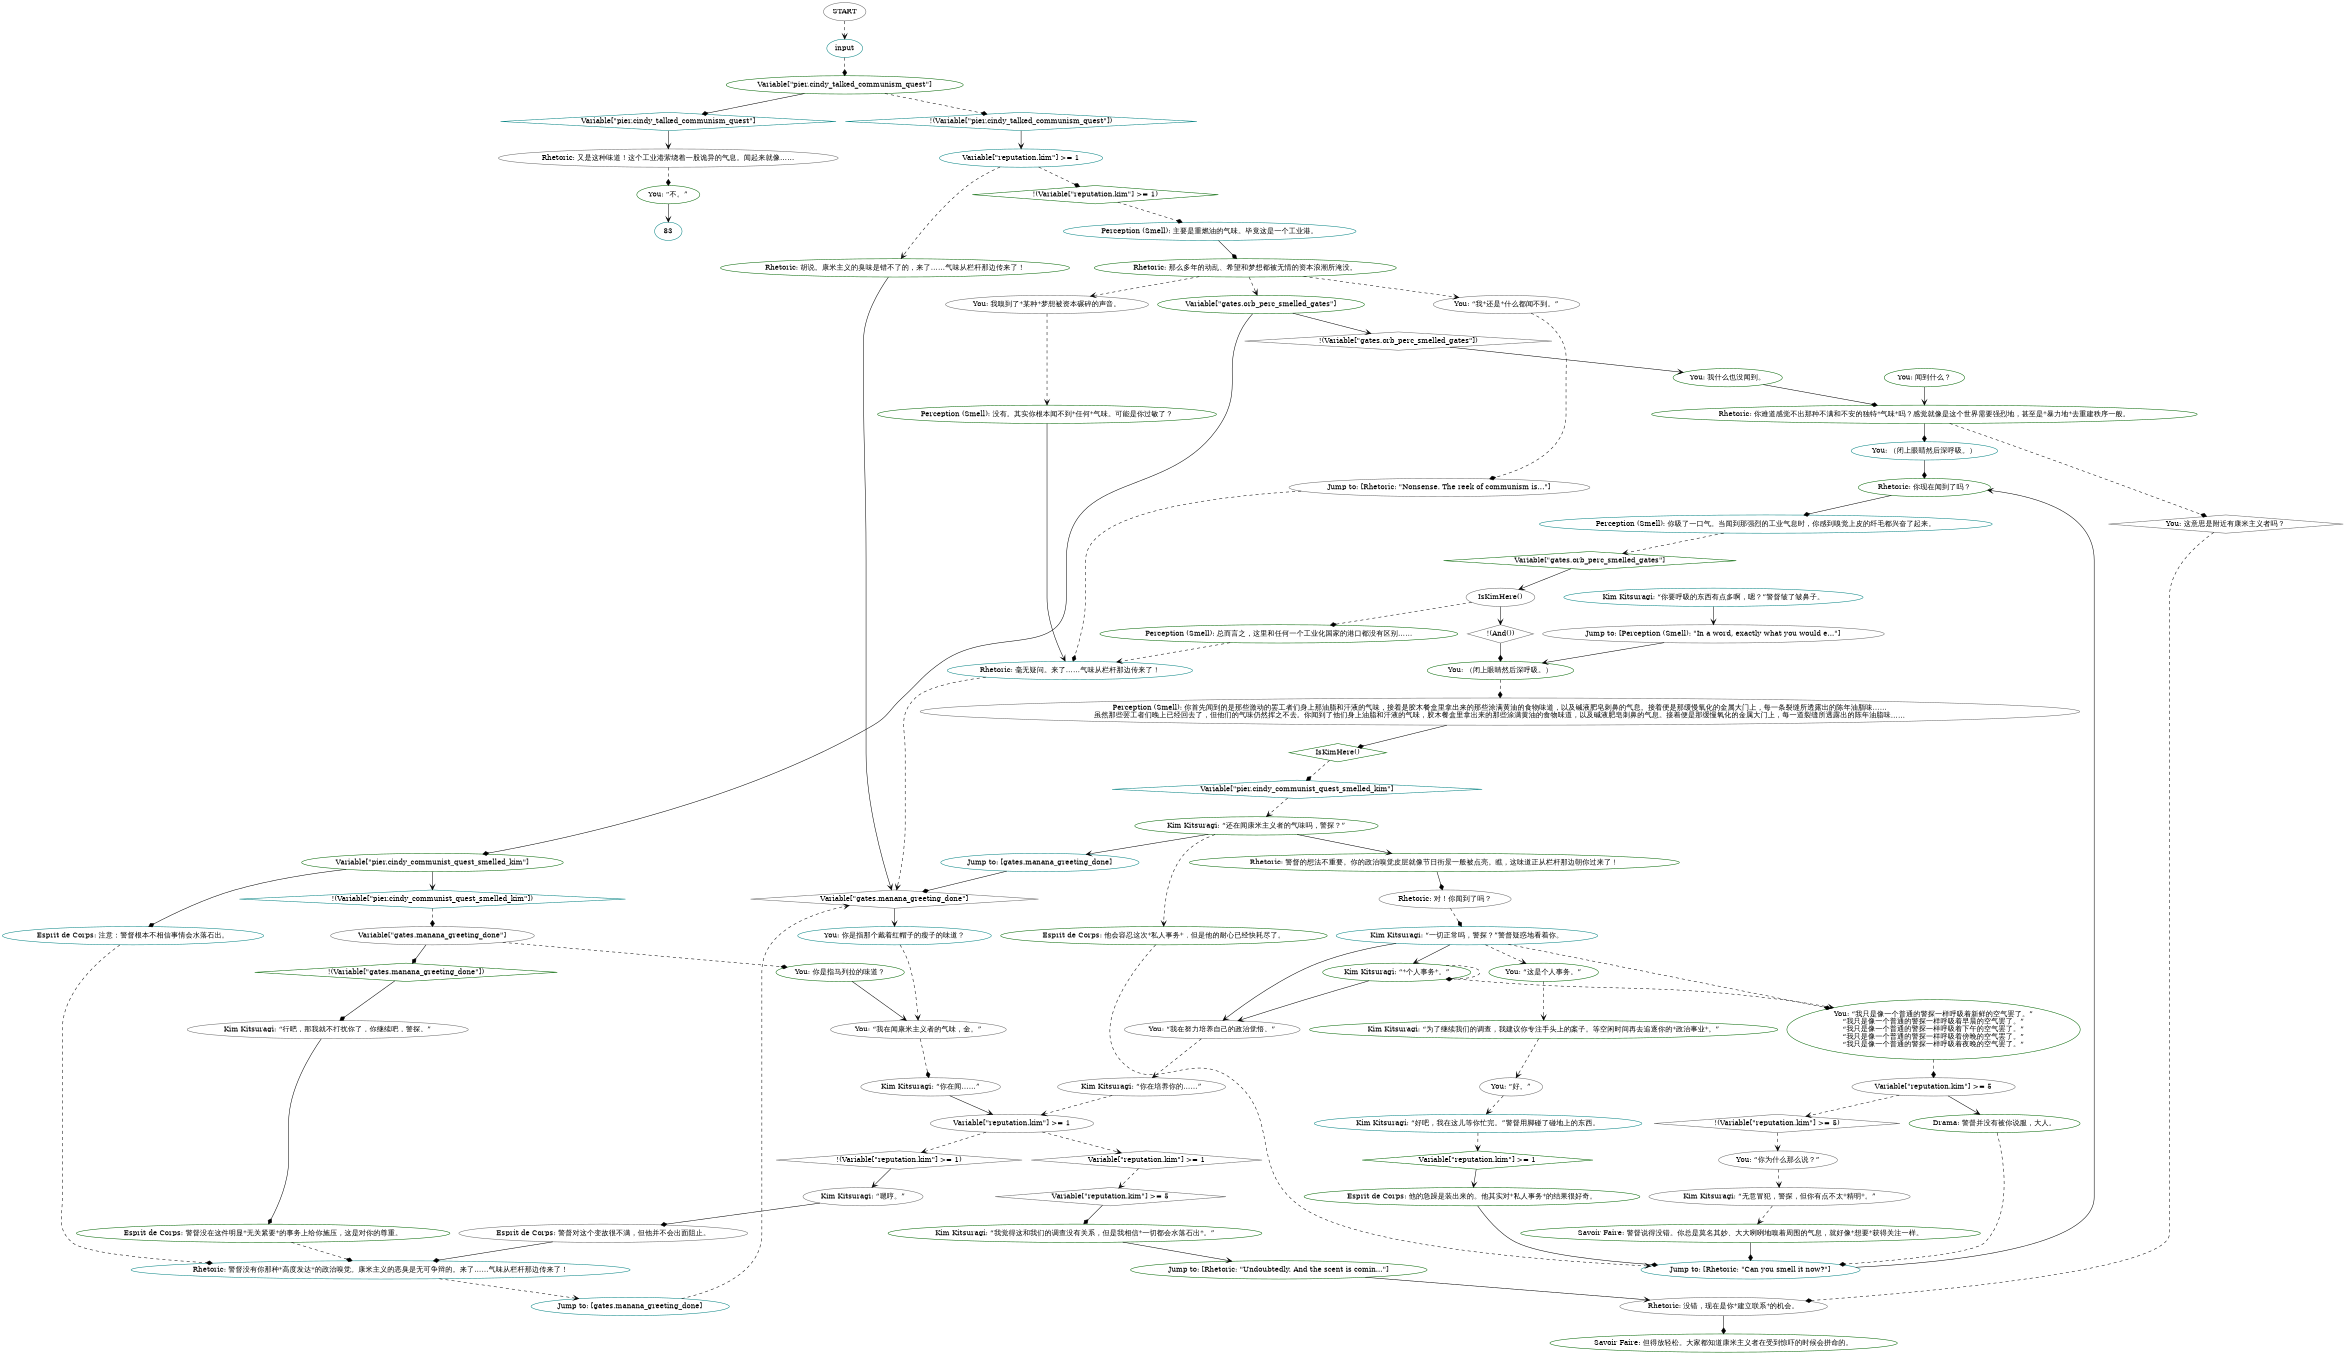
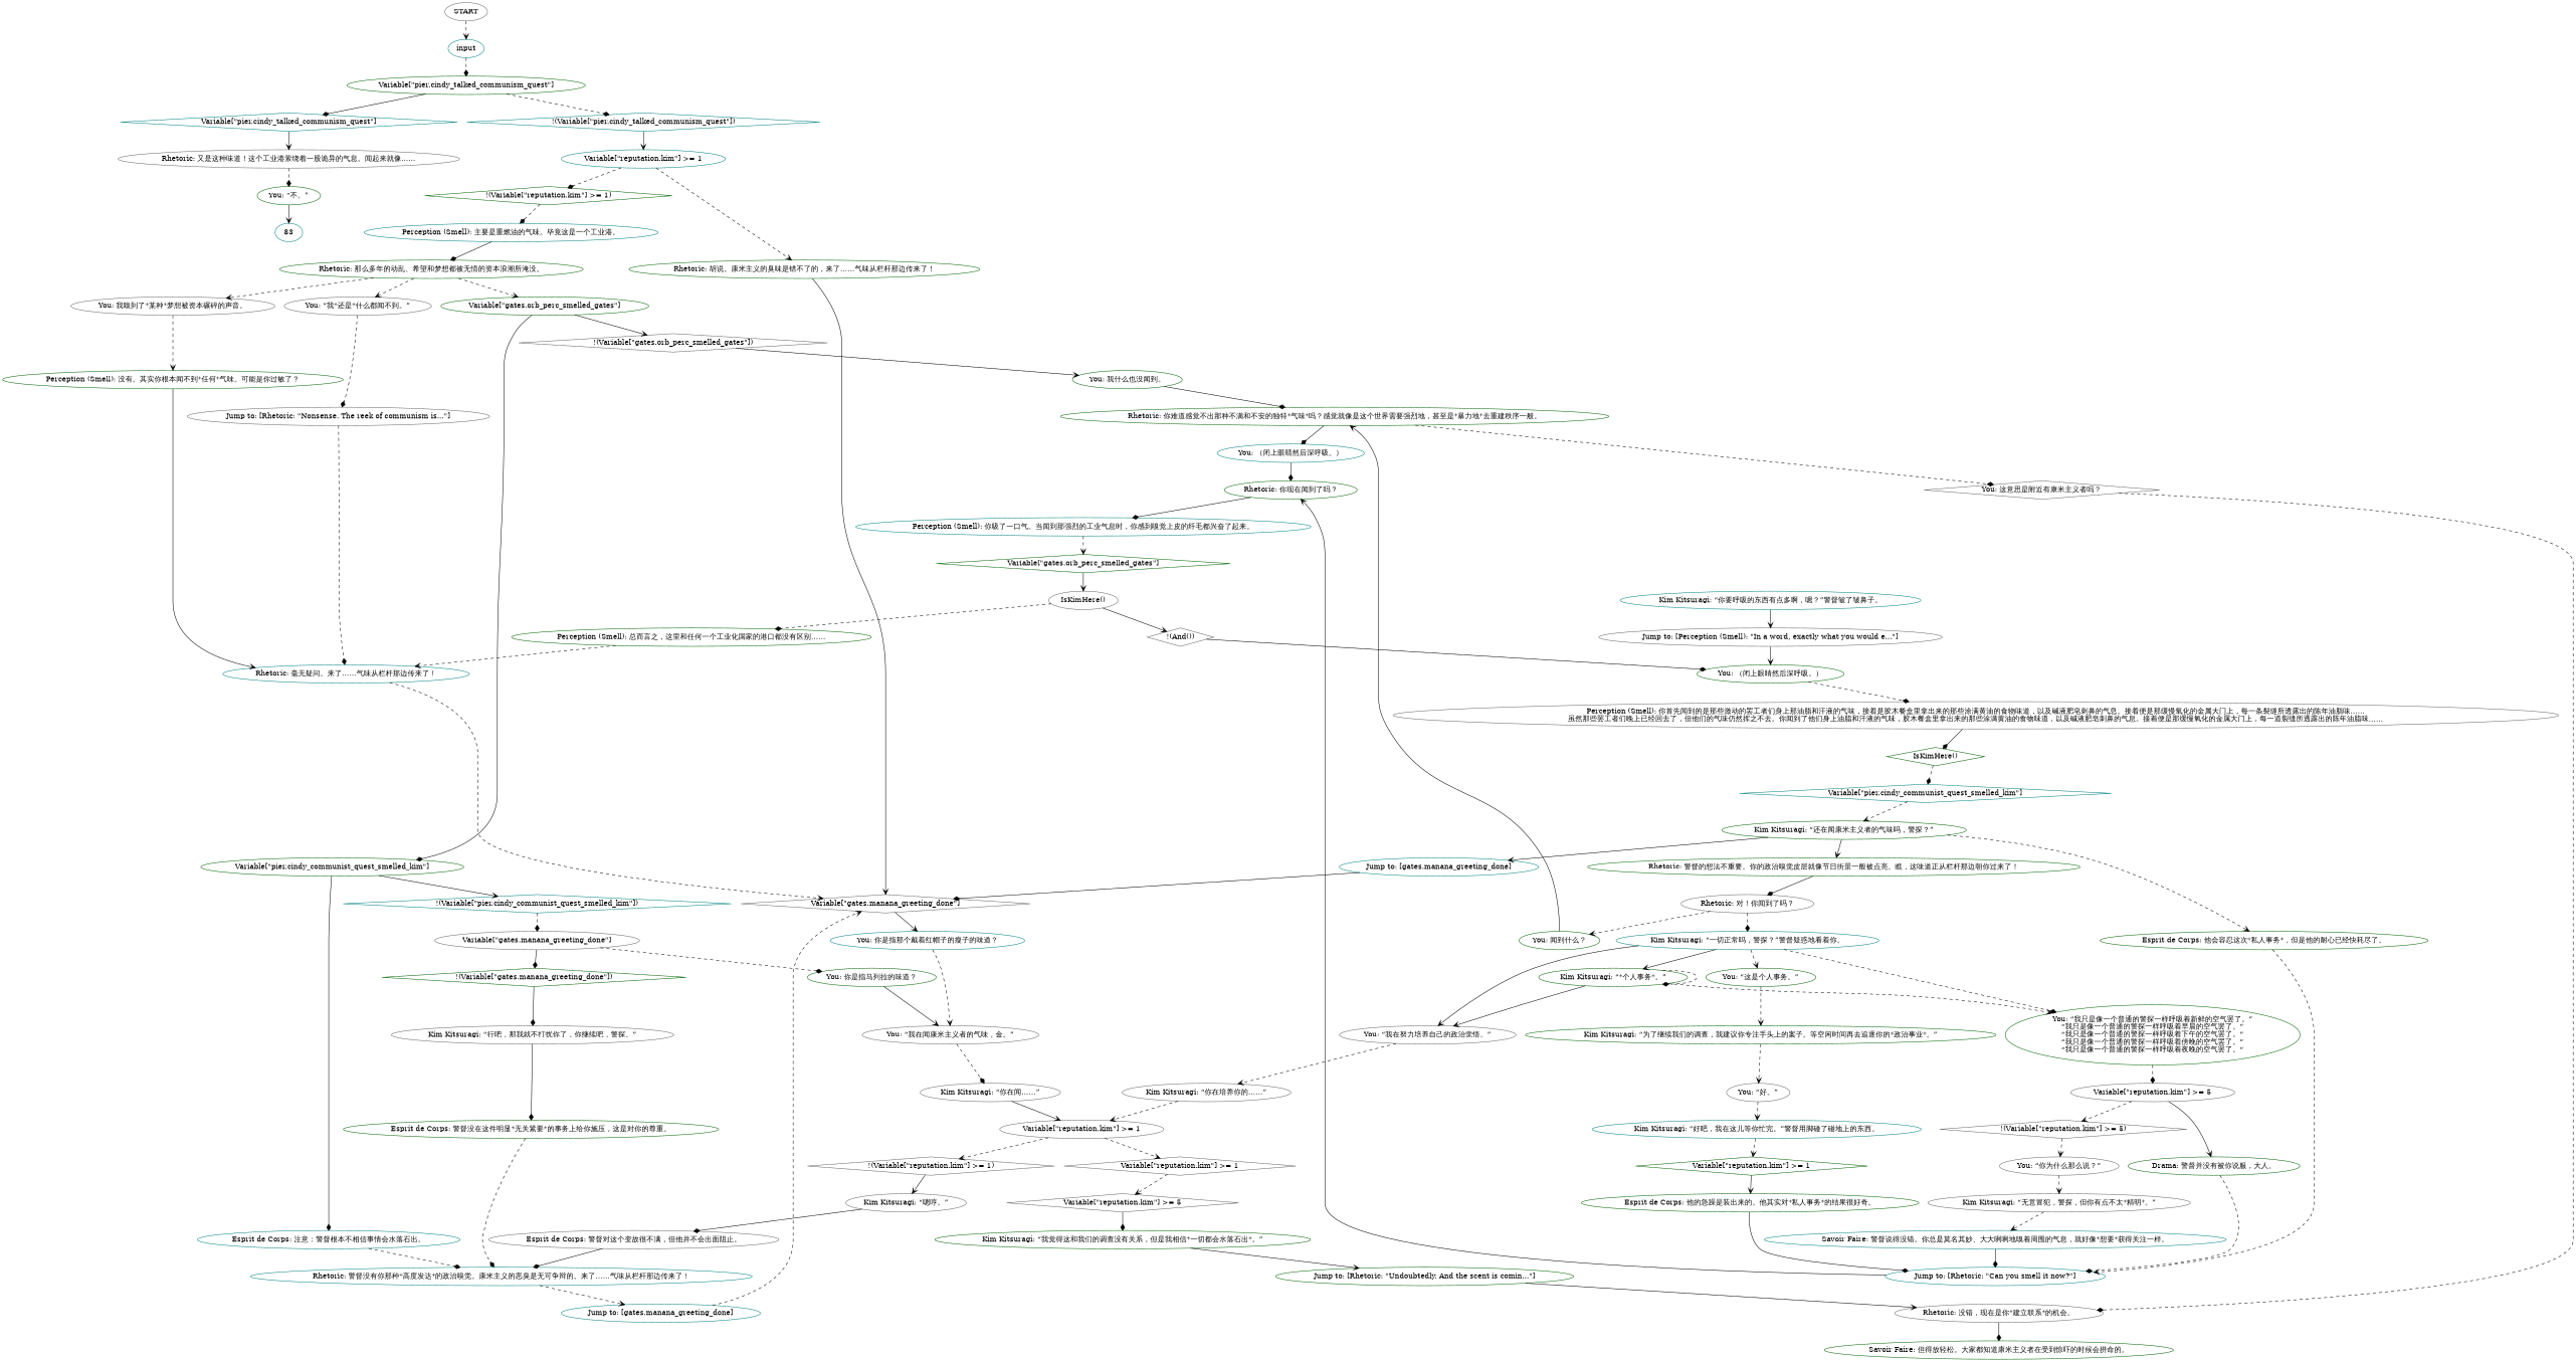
  digraph {
    node [color=darkgreen]
    edge [arrowhead=vee style=dashed]
    n1 [color=gray40 label=START]
    n2 [color=teal label=input]
    n3 [label="Variable[\"pier.cindy_talked_communism_quest\"]"]
    n4 [color=teal label="Variable[\"pier.cindy_talked_communism_quest\"]" shape=diamond]
    n5 [color=teal label="!(Variable[\"pier.cindy_talked_communism_quest\"])" shape=diamond]
    n6 [color=gray40 label="You: 我嗅到了*某种*梦想被资本碾碎的声音。"]
    n7 [label="Perception (Smell): 没有。其实你根本闻不到*任何*气味。可能是你过敏了？"]
    n8 [color=teal label="Rhetoric: 毫无疑问。来了……气味从栏杆那边传来了！"]
    n9 [color=gray40 label="You: 这意思是附近有康米主义者吗？" shape=diamond]
    n10 [color=gray40 label="Rhetoric: 没错，现在是你*建立联系*的机会。"]
    n11 [label="Savoir Faire: 但得放轻松。大家都知道康米主义者在受到惊吓的时候会拼命的。"]
    n12 [color=teal label="Perception (Smell): 你吸了一口气。当闻到那强烈的工业气息时，你感到嗅觉上皮的纤毛都兴奋了起来。"]
    n13 [label="Variable[\"gates.orb_perc_smelled_gates\"]" shape=diamond]
    n14 [color=gray40 label="IsKimHere()"]
    n15 [label="Esprit de Corps: 他的急躁是装出来的。他其实对*私人事务*的结果很好奇。"]
    n16 [color=teal label="Jump to: [Rhetoric: \"Can you smell it now?\"]"]
    n17 [label="Rhetoric: 你现在闻到了吗？"]
    n18 [color=gray40 label="Rhetoric: 又是这种味道！这个工业港萦绕着一股诡异的气息。闻起来就像……"]
    n19 [color=teal label="Variable[\"reputation.kim\"] >= 1"]
    n20 [label="You: “不。”"]
    n21 [label="!(Variable[\"reputation.kim\"] >= 1)" shape=diamond]
    n22 [label="Rhetoric: 胡说。康米主义的臭味是错不了的，来了……气味从栏杆那边传来了！"]
    83 [color=teal]
    n24 [label="Esprit de Corps: 警督没在这件明显*无关紧要*的事务上给你施压，这是对你的尊重。"]
    n25 [color=teal label="Rhetoric: 警督没有你那种*高度发达*的政治嗅觉。康米主义的恶臭是无可争辩的。来了……气味从栏杆那边传来了！"]
    n26 [color=teal label="Jump to: [gates.manana_greeting_done]"]
    n27 [color=gray40 label="Variable[\"gates.manana_greeting_done\"]" shape=diamond]
    n28 [color=gray40 label="Kim Kitsuragi: “无意冒犯，警探，但你有点不太*精明*。”"]
-   n29 [label="Savoir Faire: 警督说得没错。你总是莫名其妙、大大咧咧地嗅着周围的气息，就好像*想要*获得关注一样。"]
+   n29 [color=teal label="Savoir Faire: 警督说得没错。你总是莫名其妙、大大咧咧地嗅着周围的气息，就好像*想要*获得关注一样。"]
    n30 [color=gray40 label="You: “我*还是*什么都闻不到。”"]
    n31 [color=gray40 label="Jump to: [Rhetoric: \"Nonsense. The reek of communism is...\"]"]
    n32 [label="Kim Kitsuragi: “还在闻康米主义者的气味吗，警探？”"]
    n33 [label="Rhetoric: 警督的想法不重要。你的政治嗅觉皮层就像节日街景一般被点亮。瞧，这味道正从栏杆那边朝你过来了！"]
    n34 [label="Esprit de Corps: 他会容忍这次*私人事务*，但是他的耐心已经快耗尽了。"]
    n35 [color=teal label="Jump to: [gates.manana_greeting_done]"]
    n36 [color=gray40 label="Rhetoric: 对！你闻到了吗？"]
    n37 [label="You: “这是个人事务。”"]
    n38 [label="Kim Kitsuragi: “为了继续我们的调查，我建议你专注手头上的案子。等空闲时间再去追逐你的*政治事业*。”"]
    n39 [color=gray40 label="You: “好。”"]
    n40 [color=gray40 label="Variable[\"reputation.kim\"] >= 1"]
    n41 [color=gray40 label="Variable[\"reputation.kim\"] >= 1" shape=diamond]
    n42 [color=gray40 label="!(Variable[\"reputation.kim\"] >= 1)" shape=diamond]
    n43 [color=gray40 label="Variable[\"reputation.kim\"] >= 5" shape=diamond]
    n44 [color=gray40 label="Kim Kitsuragi: “嗯哼。”"]
    n45 [label="Kim Kitsuragi: “我觉得这和我们的调查没有关系，但是我相信*一切都会水落石出*。”"]
    n46 [color=gray40 label="Esprit de Corps: 警督对这个变故很不满，但他并不会出面阻止。"]
    n47 [color=teal label="You: 你是指那个戴着红帽子的瘦子的味道？"]
    n48 [label="You: 闻到什么？"]
    n49 [label="Rhetoric: 你难道感觉不出那种不满和不安的独特*气味*吗？感觉就像是这个世界需要强烈地，甚至是*暴力地*去重建秩序一般。"]
    n50 [color=teal label="You: （闭上眼睛然后深呼吸。）"]
    n51 [label="You: “我只是像一个普通的警探一样呼吸着新鲜的空气罢了。”\n“我只是像一个普通的警探一样呼吸着早晨的空气罢了。”\n“我只是像一个普通的警探一样呼吸着下午的空气罢了。”\n“我只是像一个普通的警探一样呼吸着傍晚的空气罢了。”\n“我只是像一个普通的警探一样呼吸着夜晚的空气罢了。”"]
    n52 [color=gray40 label="Variable[\"reputation.kim\"] >= 5"]
    n53 [color=gray40 label="!(Variable[\"reputation.kim\"] >= 5)" shape=diamond]
    n54 [label="Drama: 警督并没有被你说服，大人。"]
    n55 [color=gray40 label="Kim Kitsuragi: “你在闻……”"]
    n56 [color=teal label="Kim Kitsuragi: “好吧，我在这儿等你忙完。”警督用脚碰了碰地上的东西。"]
    n57 [label="Variable[\"reputation.kim\"] >= 1" shape=diamond]
    n58 [color=gray40 label="Jump to: [Perception (Smell): \"In a word, exactly what you would e...\"]"]
    n59 [label="You: （闭上眼睛然后深呼吸。）"]
    n60 [color=gray40 label="Perception (Smell): 你首先闻到的是那些激动的罢工者们身上那油脂和汗液的气味，接着是胶木餐盒里拿出来的那些涂满黄油的食物味道，以及碱液肥皂刺鼻的气息。接着便是那缓慢氧化的金属大门上，每一条裂缝所透露出的陈年油脂味……\n虽然那些罢工者们晚上已经回去了，但他们的气味仍然挥之不去。你闻到了他们身上油脂和汗液的气味，胶木餐盒里拿出来的那些涂满黄油的食物味道，以及碱液肥皂刺鼻的气息。接着便是那缓慢氧化的金属大门上，每一道裂缝所透露出的陈年油脂味……"]
    n61 [label="Rhetoric: 那么多年的动乱、希望和梦想都被无情的资本浪潮所淹没。"]
    n62 [label="Variable[\"gates.orb_perc_smelled_gates\"]"]
    n63 [color=gray40 label="!(Variable[\"gates.orb_perc_smelled_gates\"])" shape=diamond]
    n64 [label="Variable[\"pier.cindy_communist_quest_smelled_kim\"]"]
    n65 [color=gray40 label="Kim Kitsuragi: “你在培养你的……”"]
    n66 [color=teal label="Kim Kitsuragi: “你要呼吸的东西有点多啊，嗯？”警督皱了皱鼻子。"]
    n67 [color=gray40 label="You: “你为什么那么说？”"]
    n68 [label="Jump to: [Rhetoric: \"Undoubtedly. And the scent is comin...\"]"]
    n69 [color=teal label="Kim Kitsuragi: “一切正常吗，警探？”警督疑惑地看着你。"]
    n70 [label="IsKimHere()" shape=diamond]
    n71 [color=teal label="Variable[\"pier.cindy_communist_quest_smelled_kim\"]" shape=diamond]
    n72 [color=gray40 label="!(And())" shape=diamond]
    n73 [label="Perception (Smell): 总而言之，这里和任何一个工业化国家的港口都没有区别……"]
    n74 [label="You: 我什么也没闻到。"]
    n75 [color=teal label="!(Variable[\"pier.cindy_communist_quest_smelled_kim\"])" shape=diamond]
    n76 [color=teal label="Esprit de Corps: 注意：警督根本不相信事情会水落石出。"]
    n77 [color=gray40 label="Variable[\"gates.manana_greeting_done\"]"]
    n78 [label="!(Variable[\"gates.manana_greeting_done\"])" shape=diamond]
    n79 [label="You: 你是指马列拉的味道？"]
    n80 [color=gray40 label="You: “我在努力培养自己的政治觉悟。”"]
    n81 [label="Kim Kitsuragi: “*个人事务*。”"]
    n82 [color=gray40 label="Kim Kitsuragi: “行吧，那我就不打扰你了，你继续吧，警探。”"]
    n83 [color=gray40 label="You: “我在闻康米主义者的气味，金。”"]
    n84 [color=teal label="Perception (Smell): 主要是重燃油的气味。毕竟这是一个工业港。"]
    n1 -> n2
    n2 -> n3 [arrowhead=diamond]
    n3 -> n4 [arrowhead=diamond style=solid]
    n3 -> n5 [arrowhead=diamond]
    n4 -> n18 [style=solid]
    n5 -> n19 [style=solid]
    n6 -> n7
    n7 -> n8 [style=solid]
    n8 -> n27
    n9 -> n10 [arrowhead=diamond]
    n10 -> n11 [arrowhead=diamond style=solid]
    n12 -> n13
    n13 -> n14 [style=solid]
    n14 -> n72 [style=solid]
    n14 -> n73 [arrowhead=diamond]
    n15 -> n16 [arrowhead=diamond style=solid]
    n16 -> n17 [style=solid]
    n17 -> n12 [arrowhead=diamond style=solid]
    n18 -> n20 [arrowhead=diamond]
    n19 -> n21 [arrowhead=diamond]
    n19 -> n22
    n20 -> 83 [style=solid]
    n21 -> n84 [arrowhead=diamond]
    n22 -> n27 [style=solid]
    n24 -> n25 [arrowhead=diamond]
    n25 -> n26
    n26 -> n27
    n27 -> n47 [style=solid]
    n28 -> n29
    n29 -> n16 [arrowhead=diamond style=solid]
    n30 -> n31 [arrowhead=diamond]
    n31 -> n8 [arrowhead=diamond]
    n32 -> n33 [style=solid]
    n32 -> n34
    n32 -> n35 [style=solid]
    n33 -> n36 [arrowhead=diamond style=solid]
    n34 -> n16
    n35 -> n27 [arrowhead=diamond style=solid]
+   n36 -> n48
    n36 -> n69 [arrowhead=diamond]
    n37 -> n38
    n38 -> n39
    n39 -> n56
    n40 -> n41
    n40 -> n42
    n41 -> n43
    n42 -> n44 [style=solid]
    n43 -> n45 [arrowhead=diamond style=solid]
    n44 -> n46 [arrowhead=diamond style=solid]
    n45 -> n68 [style=solid]
    n46 -> n25 [arrowhead=diamond style=solid]
    n47 -> n83
    n48 -> n49 [style=solid]
    n49 -> n9 [arrowhead=diamond]
    n49 -> n50 [arrowhead=diamond style=solid]
    n50 -> n17 [arrowhead=diamond style=solid]
    n51 -> n52 [arrowhead=diamond]
    n52 -> n53
    n52 -> n54 [style=solid]
    n53 -> n67
    n54 -> n16 [arrowhead=diamond]
    n55 -> n40 [style=solid]
    n56 -> n57
    n57 -> n15 [style=solid]
    n58 -> n59 [style=solid]
    n59 -> n60 [arrowhead=diamond]
    n60 -> n70 [arrowhead=diamond style=solid]
    n61 -> n6
    n61 -> n30
    n61 -> n62
    n62 -> n63 [style=solid]
    n62 -> n64 [arrowhead=diamond style=solid]
    n63 -> n74 [style=solid]
    n64 -> n75 [style=solid]
    n64 -> n76 [arrowhead=diamond style=solid]
    n65 -> n40
    n66 -> n58 [style=solid]
    n67 -> n28
    n68 -> n10 [style=solid]
    n69 -> n37
    n69 -> n51 [arrowhead=diamond]
    n69 -> n80 [style=solid]
    n69 -> n81 [style=solid]
    n70 -> n71 [arrowhead=diamond]
    n71 -> n32
    n72 -> n59 [arrowhead=diamond style=solid]
    n73 -> n8
    n74 -> n49 [arrowhead=diamond style=solid]
    n75 -> n77 [arrowhead=diamond]
    n76 -> n25 [arrowhead=diamond]
    n77 -> n78 [arrowhead=diamond style=solid]
    n77 -> n79 [arrowhead=diamond]
    n78 -> n82 [arrowhead=diamond style=solid]
    n79 -> n83 [style=solid]
    n80 -> n65
    n81 -> n51
    n81 -> n80 [style=solid]
    n81 -> n81 [arrowhead=diamond]
    n82 -> n24 [arrowhead=diamond style=solid]
    n83 -> n55 [arrowhead=diamond]
    n84 -> n61 [arrowhead=diamond style=solid]
  }
